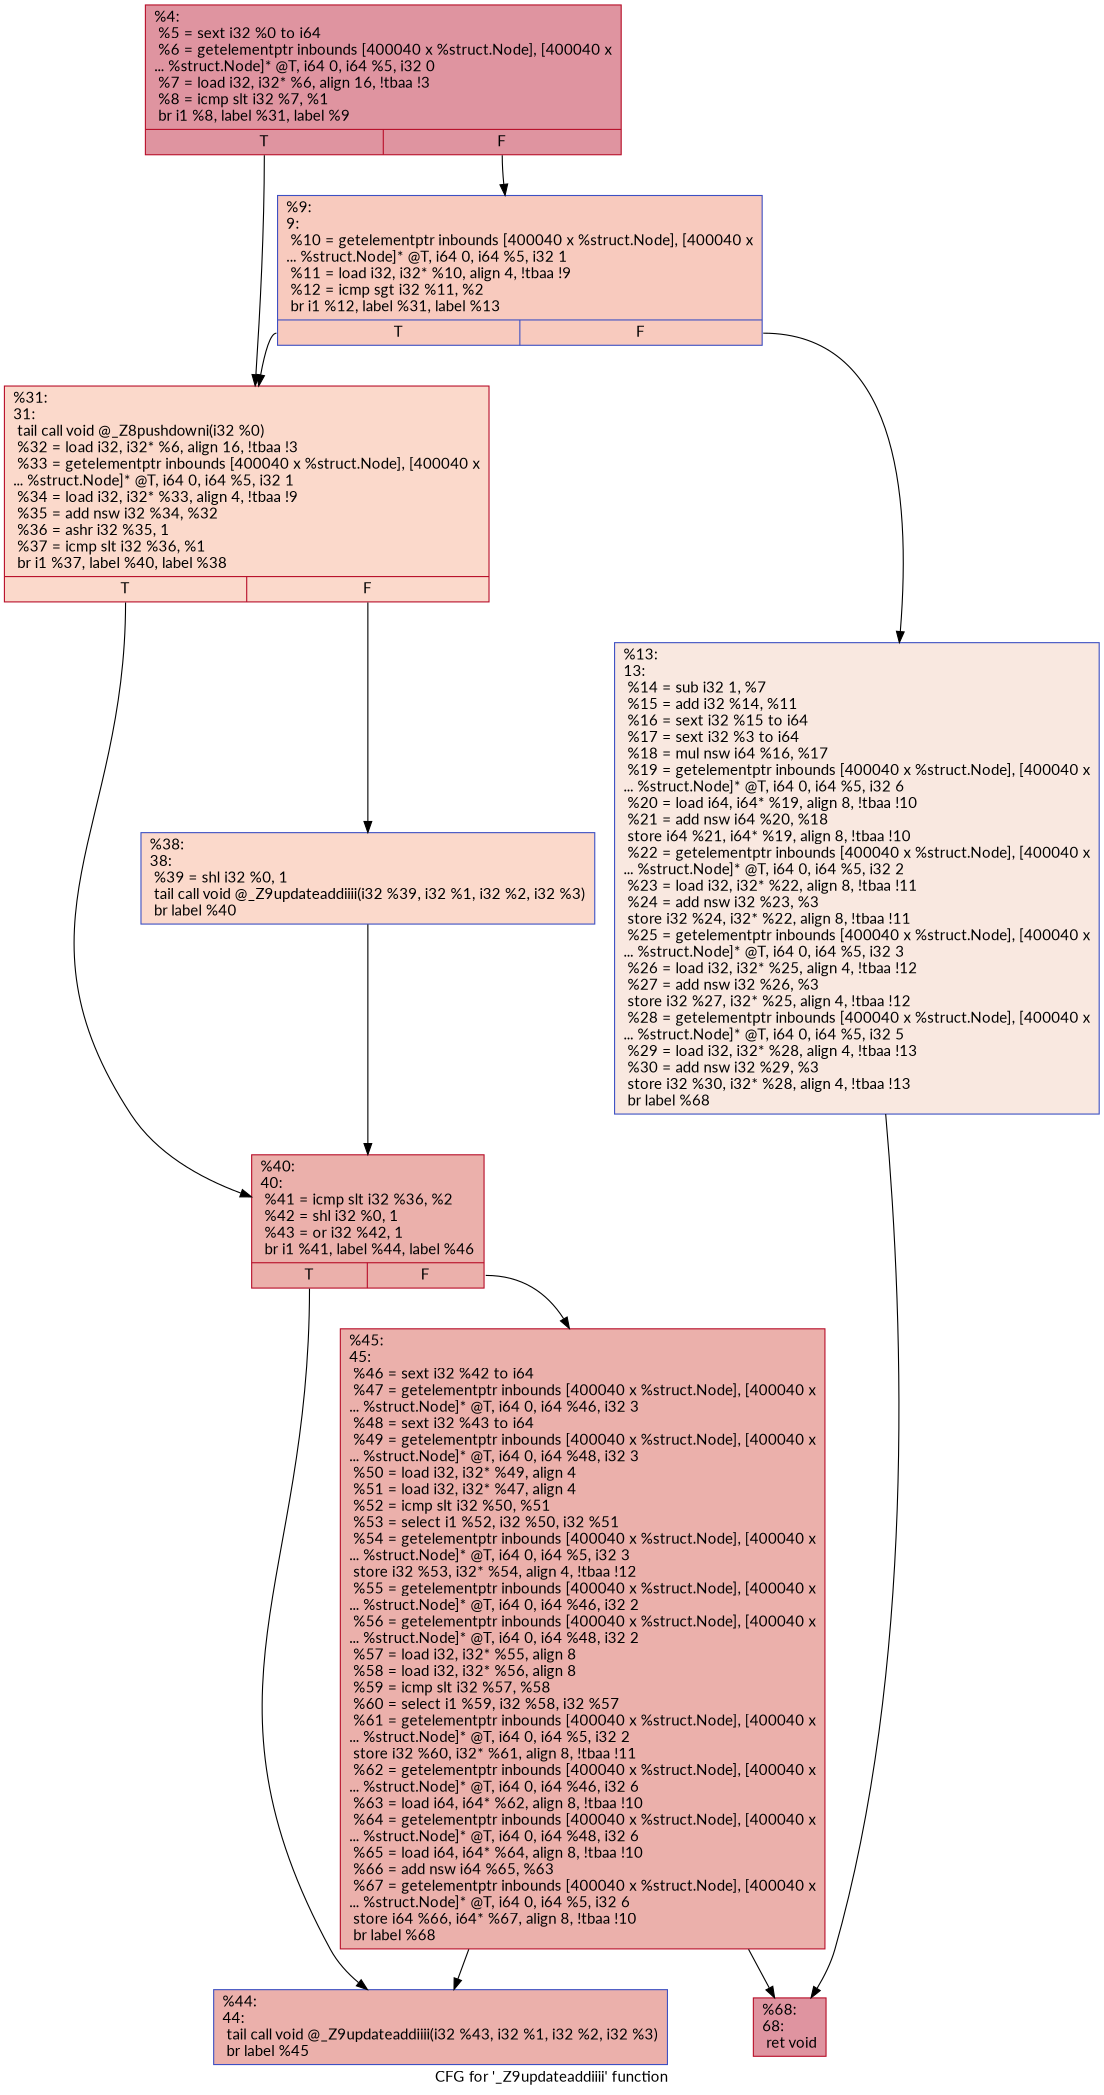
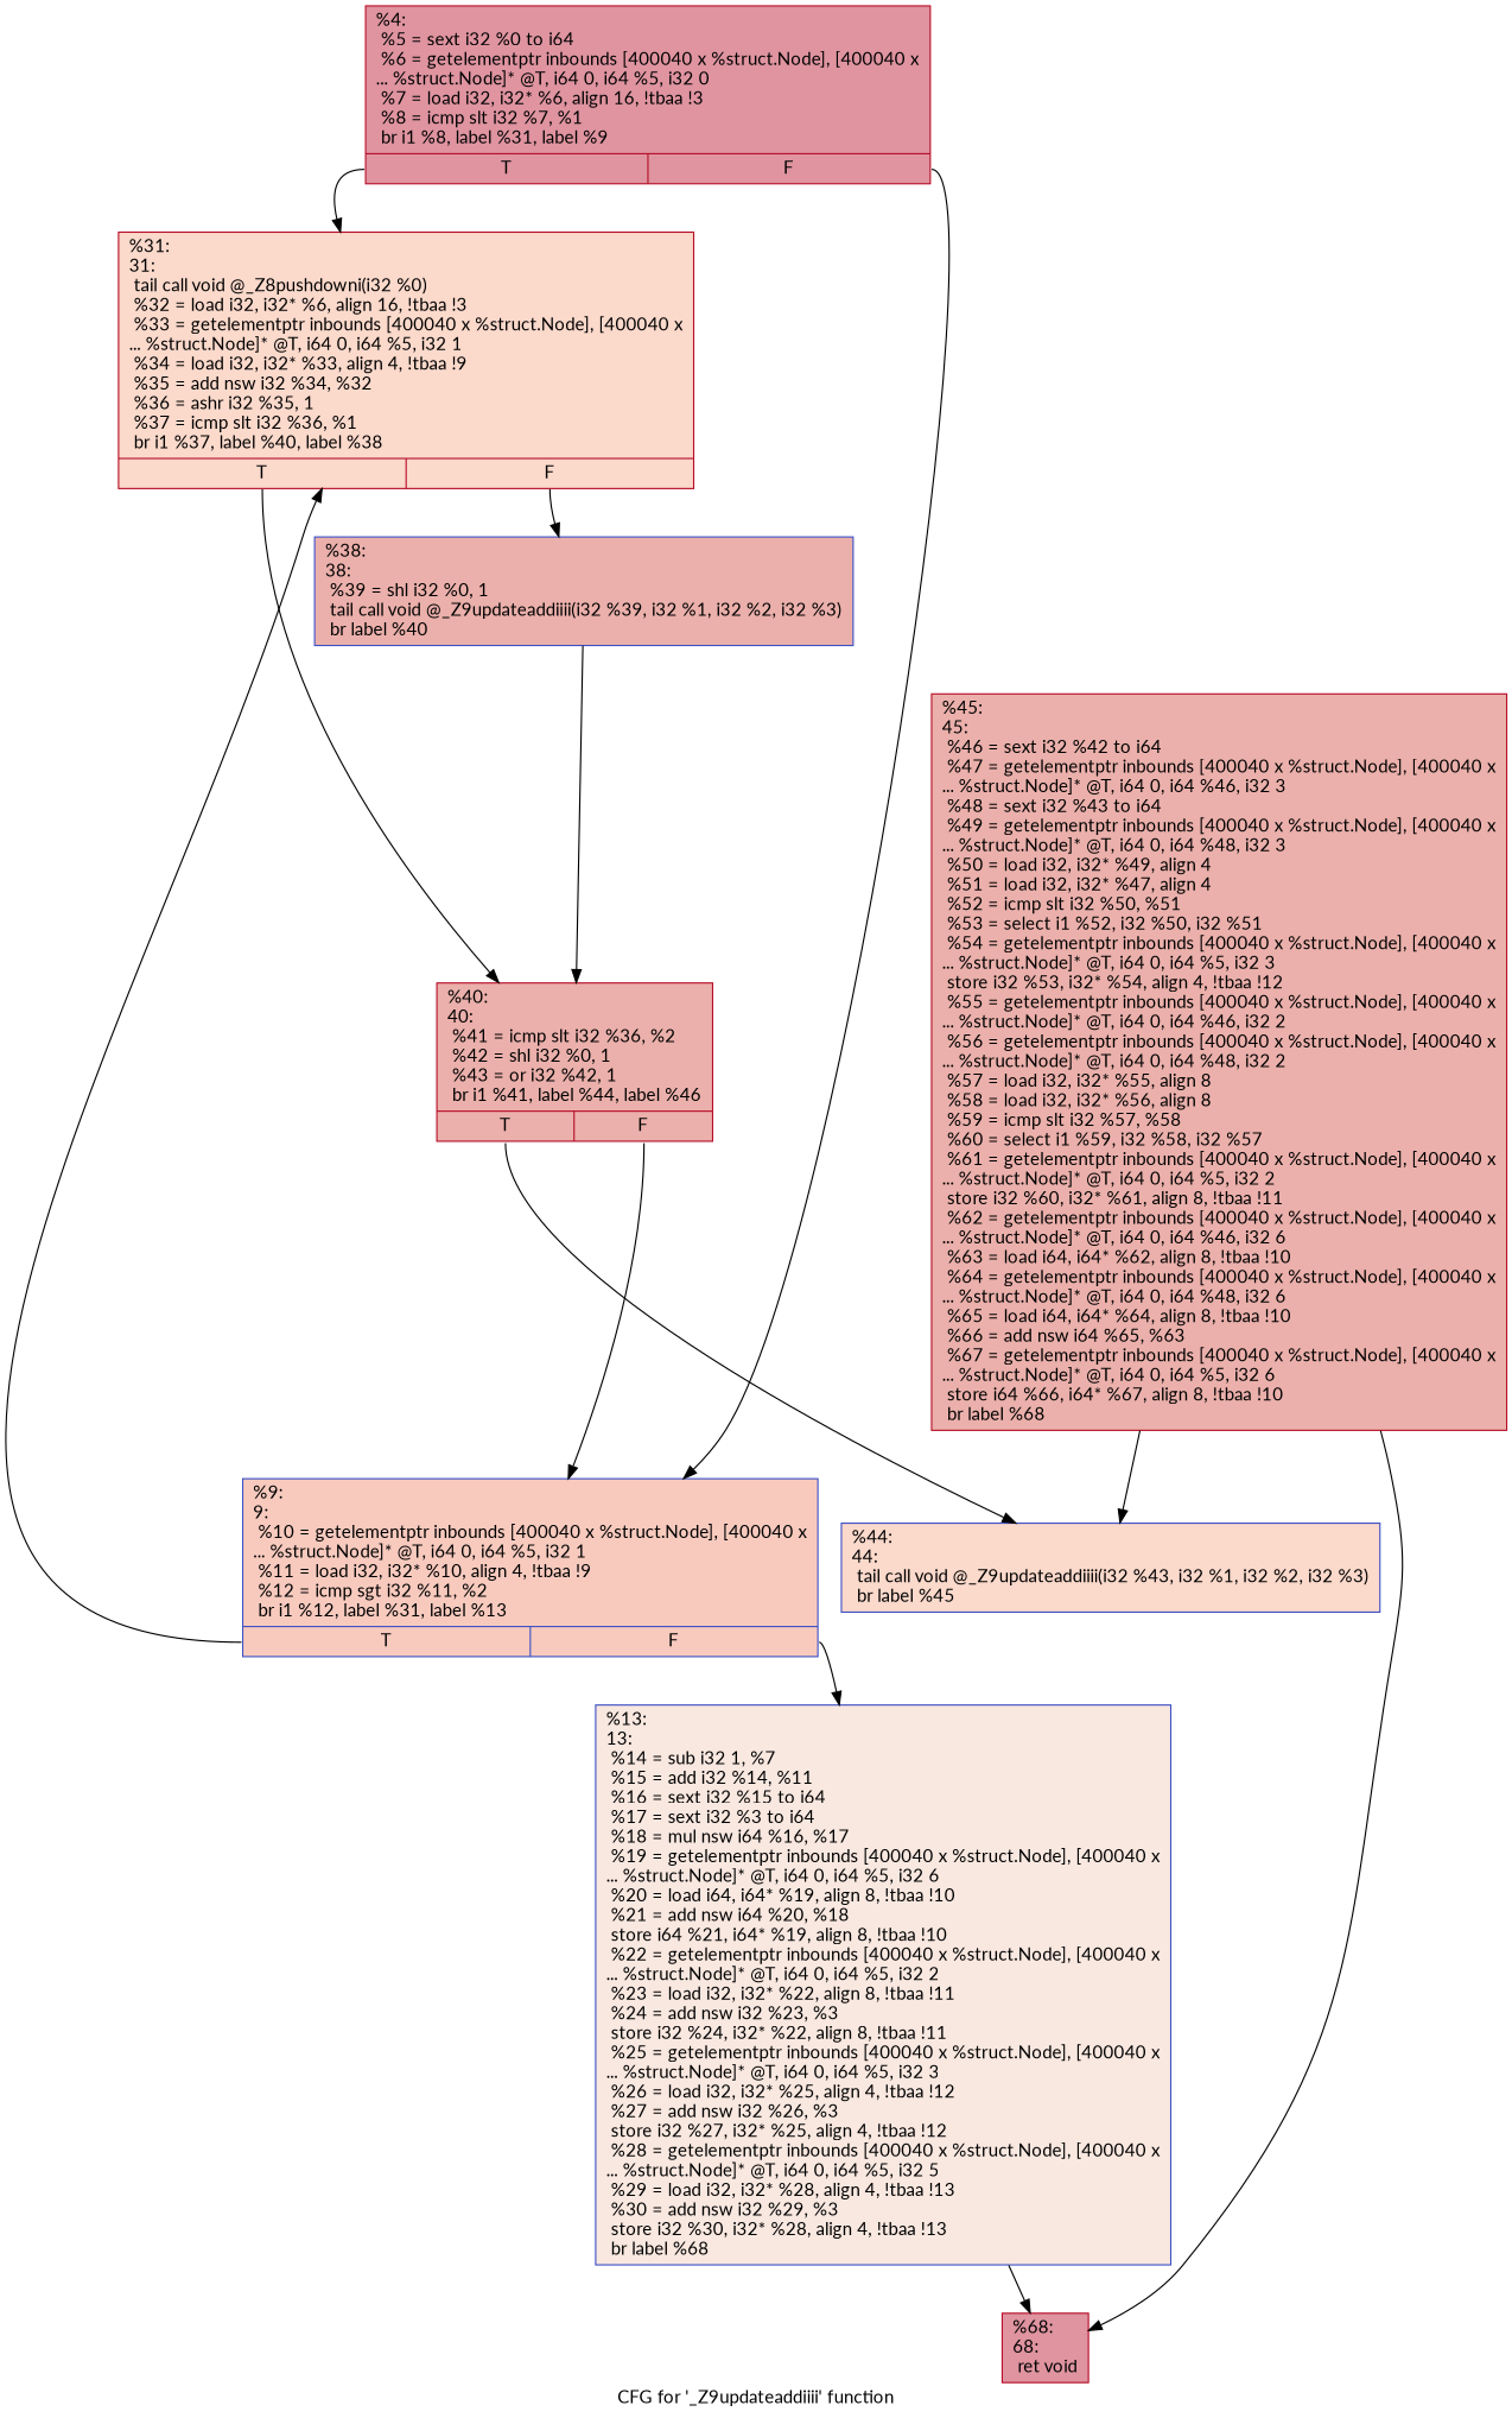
  digraph {
    fontname=Lato
    label="CFG for '_Z9updateaddiiii' function"
    node [color="#b70d28ff" fillcolor="#f7a88970" fontname=Lato shape=record style=filled]
    edge [fontname=Lato]
    n1 [fillcolor="#b70d2870" label="{%4:\l  %5 = sext i32 %0 to i64\l  %6 = getelementptr inbounds [400040 x %struct.Node], [400040 x\l... %struct.Node]* @T, i64 0, i64 %5, i32 0\l  %7 = load i32, i32* %6, align 16, !tbaa !3\l  %8 = icmp slt i32 %7, %1\l  br i1 %8, label %31, label %9\l|{<s0>T|<s1>F}}"]
    n2 [label="{%31:\l31:                                               \l  tail call void @_Z8pushdowni(i32 %0)\l  %32 = load i32, i32* %6, align 16, !tbaa !3\l  %33 = getelementptr inbounds [400040 x %struct.Node], [400040 x\l... %struct.Node]* @T, i64 0, i64 %5, i32 1\l  %34 = load i32, i32* %33, align 4, !tbaa !9\l  %35 = add nsw i32 %34, %32\l  %36 = ashr i32 %35, 1\l  %37 = icmp slt i32 %36, %1\l  br i1 %37, label %40, label %38\l|{<s0>T|<s1>F}}"]
    n3 [color="#3d50c3ff" fillcolor="#ef886b70" label="{%9:\l9:                                                \l  %10 = getelementptr inbounds [400040 x %struct.Node], [400040 x\l... %struct.Node]* @T, i64 0, i64 %5, i32 1\l  %11 = load i32, i32* %10, align 4, !tbaa !9\l  %12 = icmp sgt i32 %11, %2\l  br i1 %12, label %31, label %13\l|{<s0>T|<s1>F}}"]
    n4 [fillcolor="#d24b4070" label="{%40:\l40:                                               \l  %41 = icmp slt i32 %36, %2\l  %42 = shl i32 %0, 1\l  %43 = or i32 %42, 1\l  br i1 %41, label %44, label %46\l|{<s0>T|<s1>F}}"]
-   n5 [color="#3d50c3ff" label="{%38:\l38:                                               \l  %39 = shl i32 %0, 1\l  tail call void @_Z9updateaddiiii(i32 %39, i32 %1, i32 %2, i32 %3)\l  br label %40\l}"]
+   n5 [color="#3d50c3ff" fillcolor="#d24b4070" label="{%38:\l38:                                               \l  %39 = shl i32 %0, 1\l  tail call void @_Z9updateaddiiii(i32 %39, i32 %1, i32 %2, i32 %3)\l  br label %40\l}"]
    n6 [color="#3d50c3ff" fillcolor="#f1ccb870" label="{%13:\l13:                                               \l  %14 = sub i32 1, %7\l  %15 = add i32 %14, %11\l  %16 = sext i32 %15 to i64\l  %17 = sext i32 %3 to i64\l  %18 = mul nsw i64 %16, %17\l  %19 = getelementptr inbounds [400040 x %struct.Node], [400040 x\l... %struct.Node]* @T, i64 0, i64 %5, i32 6\l  %20 = load i64, i64* %19, align 8, !tbaa !10\l  %21 = add nsw i64 %20, %18\l  store i64 %21, i64* %19, align 8, !tbaa !10\l  %22 = getelementptr inbounds [400040 x %struct.Node], [400040 x\l... %struct.Node]* @T, i64 0, i64 %5, i32 2\l  %23 = load i32, i32* %22, align 8, !tbaa !11\l  %24 = add nsw i32 %23, %3\l  store i32 %24, i32* %22, align 8, !tbaa !11\l  %25 = getelementptr inbounds [400040 x %struct.Node], [400040 x\l... %struct.Node]* @T, i64 0, i64 %5, i32 3\l  %26 = load i32, i32* %25, align 4, !tbaa !12\l  %27 = add nsw i32 %26, %3\l  store i32 %27, i32* %25, align 4, !tbaa !12\l  %28 = getelementptr inbounds [400040 x %struct.Node], [400040 x\l... %struct.Node]* @T, i64 0, i64 %5, i32 5\l  %29 = load i32, i32* %28, align 4, !tbaa !13\l  %30 = add nsw i32 %29, %3\l  store i32 %30, i32* %28, align 4, !tbaa !13\l  br label %68\l}"]
-   n7 [color="#3d50c3ff" fillcolor="#d24b4070" label="{%44:\l44:                                               \l  tail call void @_Z9updateaddiiii(i32 %43, i32 %1, i32 %2, i32 %3)\l  br label %45\l}"]
+   n7 [color="#3d50c3ff" label="{%44:\l44:                                               \l  tail call void @_Z9updateaddiiii(i32 %43, i32 %1, i32 %2, i32 %3)\l  br label %45\l}"]
    n8 [fillcolor="#d24b4070" label="{%45:\l45:                                               \l  %46 = sext i32 %42 to i64\l  %47 = getelementptr inbounds [400040 x %struct.Node], [400040 x\l... %struct.Node]* @T, i64 0, i64 %46, i32 3\l  %48 = sext i32 %43 to i64\l  %49 = getelementptr inbounds [400040 x %struct.Node], [400040 x\l... %struct.Node]* @T, i64 0, i64 %48, i32 3\l  %50 = load i32, i32* %49, align 4\l  %51 = load i32, i32* %47, align 4\l  %52 = icmp slt i32 %50, %51\l  %53 = select i1 %52, i32 %50, i32 %51\l  %54 = getelementptr inbounds [400040 x %struct.Node], [400040 x\l... %struct.Node]* @T, i64 0, i64 %5, i32 3\l  store i32 %53, i32* %54, align 4, !tbaa !12\l  %55 = getelementptr inbounds [400040 x %struct.Node], [400040 x\l... %struct.Node]* @T, i64 0, i64 %46, i32 2\l  %56 = getelementptr inbounds [400040 x %struct.Node], [400040 x\l... %struct.Node]* @T, i64 0, i64 %48, i32 2\l  %57 = load i32, i32* %55, align 8\l  %58 = load i32, i32* %56, align 8\l  %59 = icmp slt i32 %57, %58\l  %60 = select i1 %59, i32 %58, i32 %57\l  %61 = getelementptr inbounds [400040 x %struct.Node], [400040 x\l... %struct.Node]* @T, i64 0, i64 %5, i32 2\l  store i32 %60, i32* %61, align 8, !tbaa !11\l  %62 = getelementptr inbounds [400040 x %struct.Node], [400040 x\l... %struct.Node]* @T, i64 0, i64 %46, i32 6\l  %63 = load i64, i64* %62, align 8, !tbaa !10\l  %64 = getelementptr inbounds [400040 x %struct.Node], [400040 x\l... %struct.Node]* @T, i64 0, i64 %48, i32 6\l  %65 = load i64, i64* %64, align 8, !tbaa !10\l  %66 = add nsw i64 %65, %63\l  %67 = getelementptr inbounds [400040 x %struct.Node], [400040 x\l... %struct.Node]* @T, i64 0, i64 %5, i32 6\l  store i64 %66, i64* %67, align 8, !tbaa !10\l  br label %68\l}"]
    n9 [fillcolor="#b70d2870" label="{%68:\l68:                                               \l  ret void\l}"]
    n1 -> n2 [tailport=s0]
    n1 -> n3 [tailport=s1]
    n2 -> n4 [tailport=s0]
    n2 -> n5 [tailport=s1]
    n3 -> n2 [tailport=s0]
    n3 -> n6 [tailport=s1]
    n4 -> n7 [tailport=s0]
-   n4 -> n8 [tailport=s1]
+   n4 -> n3 [tailport=s1]
    n5 -> n4
    n6 -> n9
    n8 -> n7
    n8 -> n9
  }
